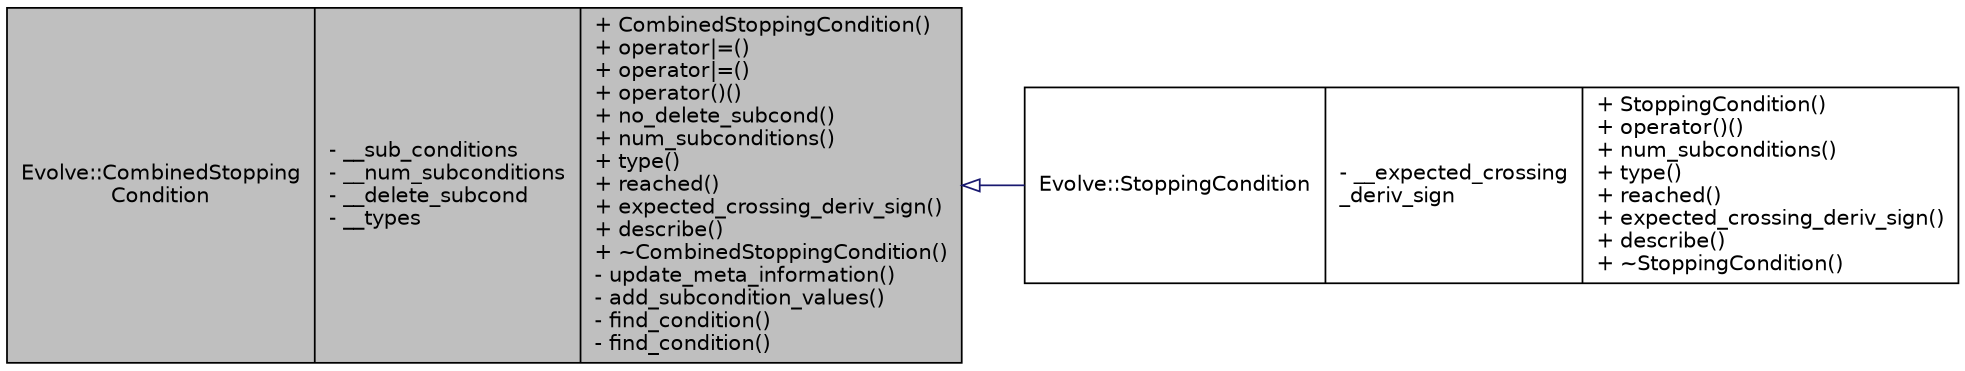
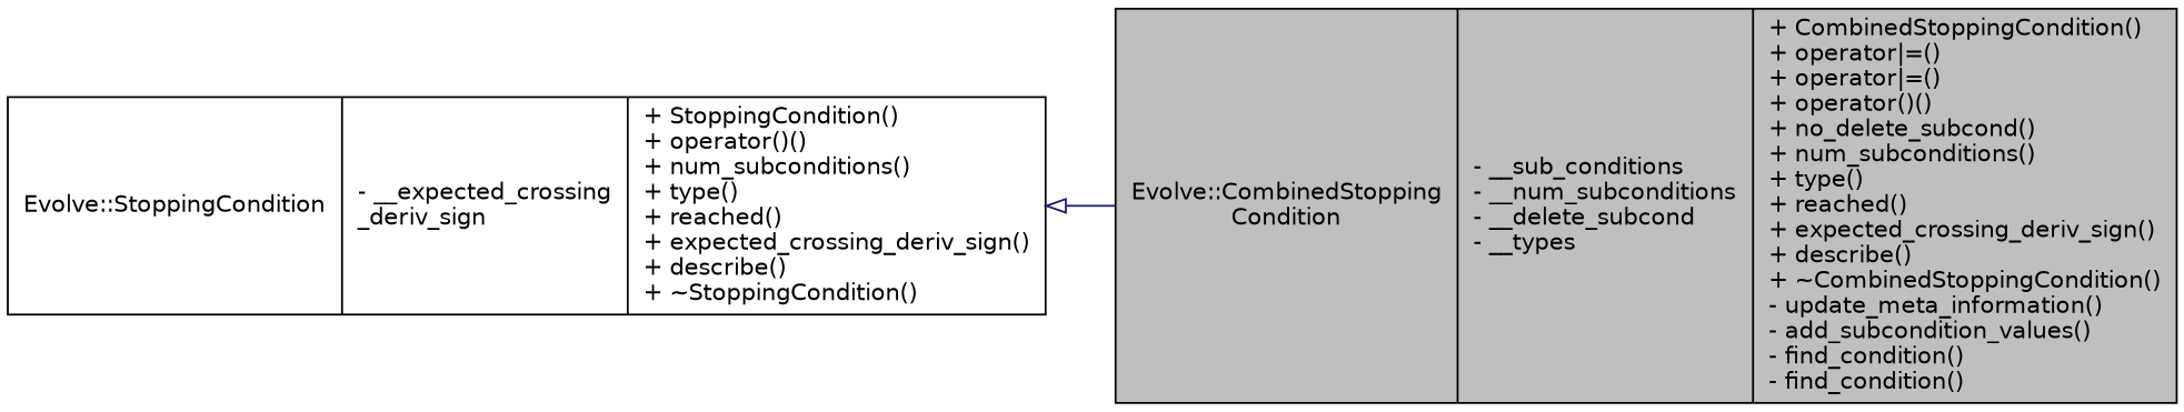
  digraph {
    rankdir=LR
    node [color=black fontname=Helvetica fontsize=12 shape=record style=filled]
    n1 [fillcolor=grey75 fontcolor=black height=0.2 label="{Evolve::CombinedStopping\lCondition\n|- __sub_conditions\l- __num_subconditions\l- __delete_subcond\l- __types\l|+ CombinedStoppingCondition()\l+ operator\|=()\l+ operator\|=()\l+ operator()()\l+ no_delete_subcond()\l+ num_subconditions()\l+ type()\l+ reached()\l+ expected_crossing_deriv_sign()\l+ describe()\l+ ~CombinedStoppingCondition()\l- update_meta_information()\l- add_subcondition_values()\l- find_condition()\l- find_condition()\l}" width=0.4]
    n2 [fillcolor=white height=0.2 label="{Evolve::StoppingCondition\n|- __expected_crossing\l_deriv_sign\l|+ StoppingCondition()\l+ operator()()\l+ num_subconditions()\l+ type()\l+ reached()\l+ expected_crossing_deriv_sign()\l+ describe()\l+ ~StoppingCondition()\l}" width=0.4]
-   n1 -> n2 [arrowtail=onormal color=midnightblue dir=back fontname=Helvetica fontsize=12 labelfontname=Helvetica labelfontsize=12 style=solid]
+   n2 -> n1 [arrowtail=onormal color=midnightblue dir=back fontname=Helvetica fontsize=12 labelfontname=Helvetica labelfontsize=12 style=solid]
  }
